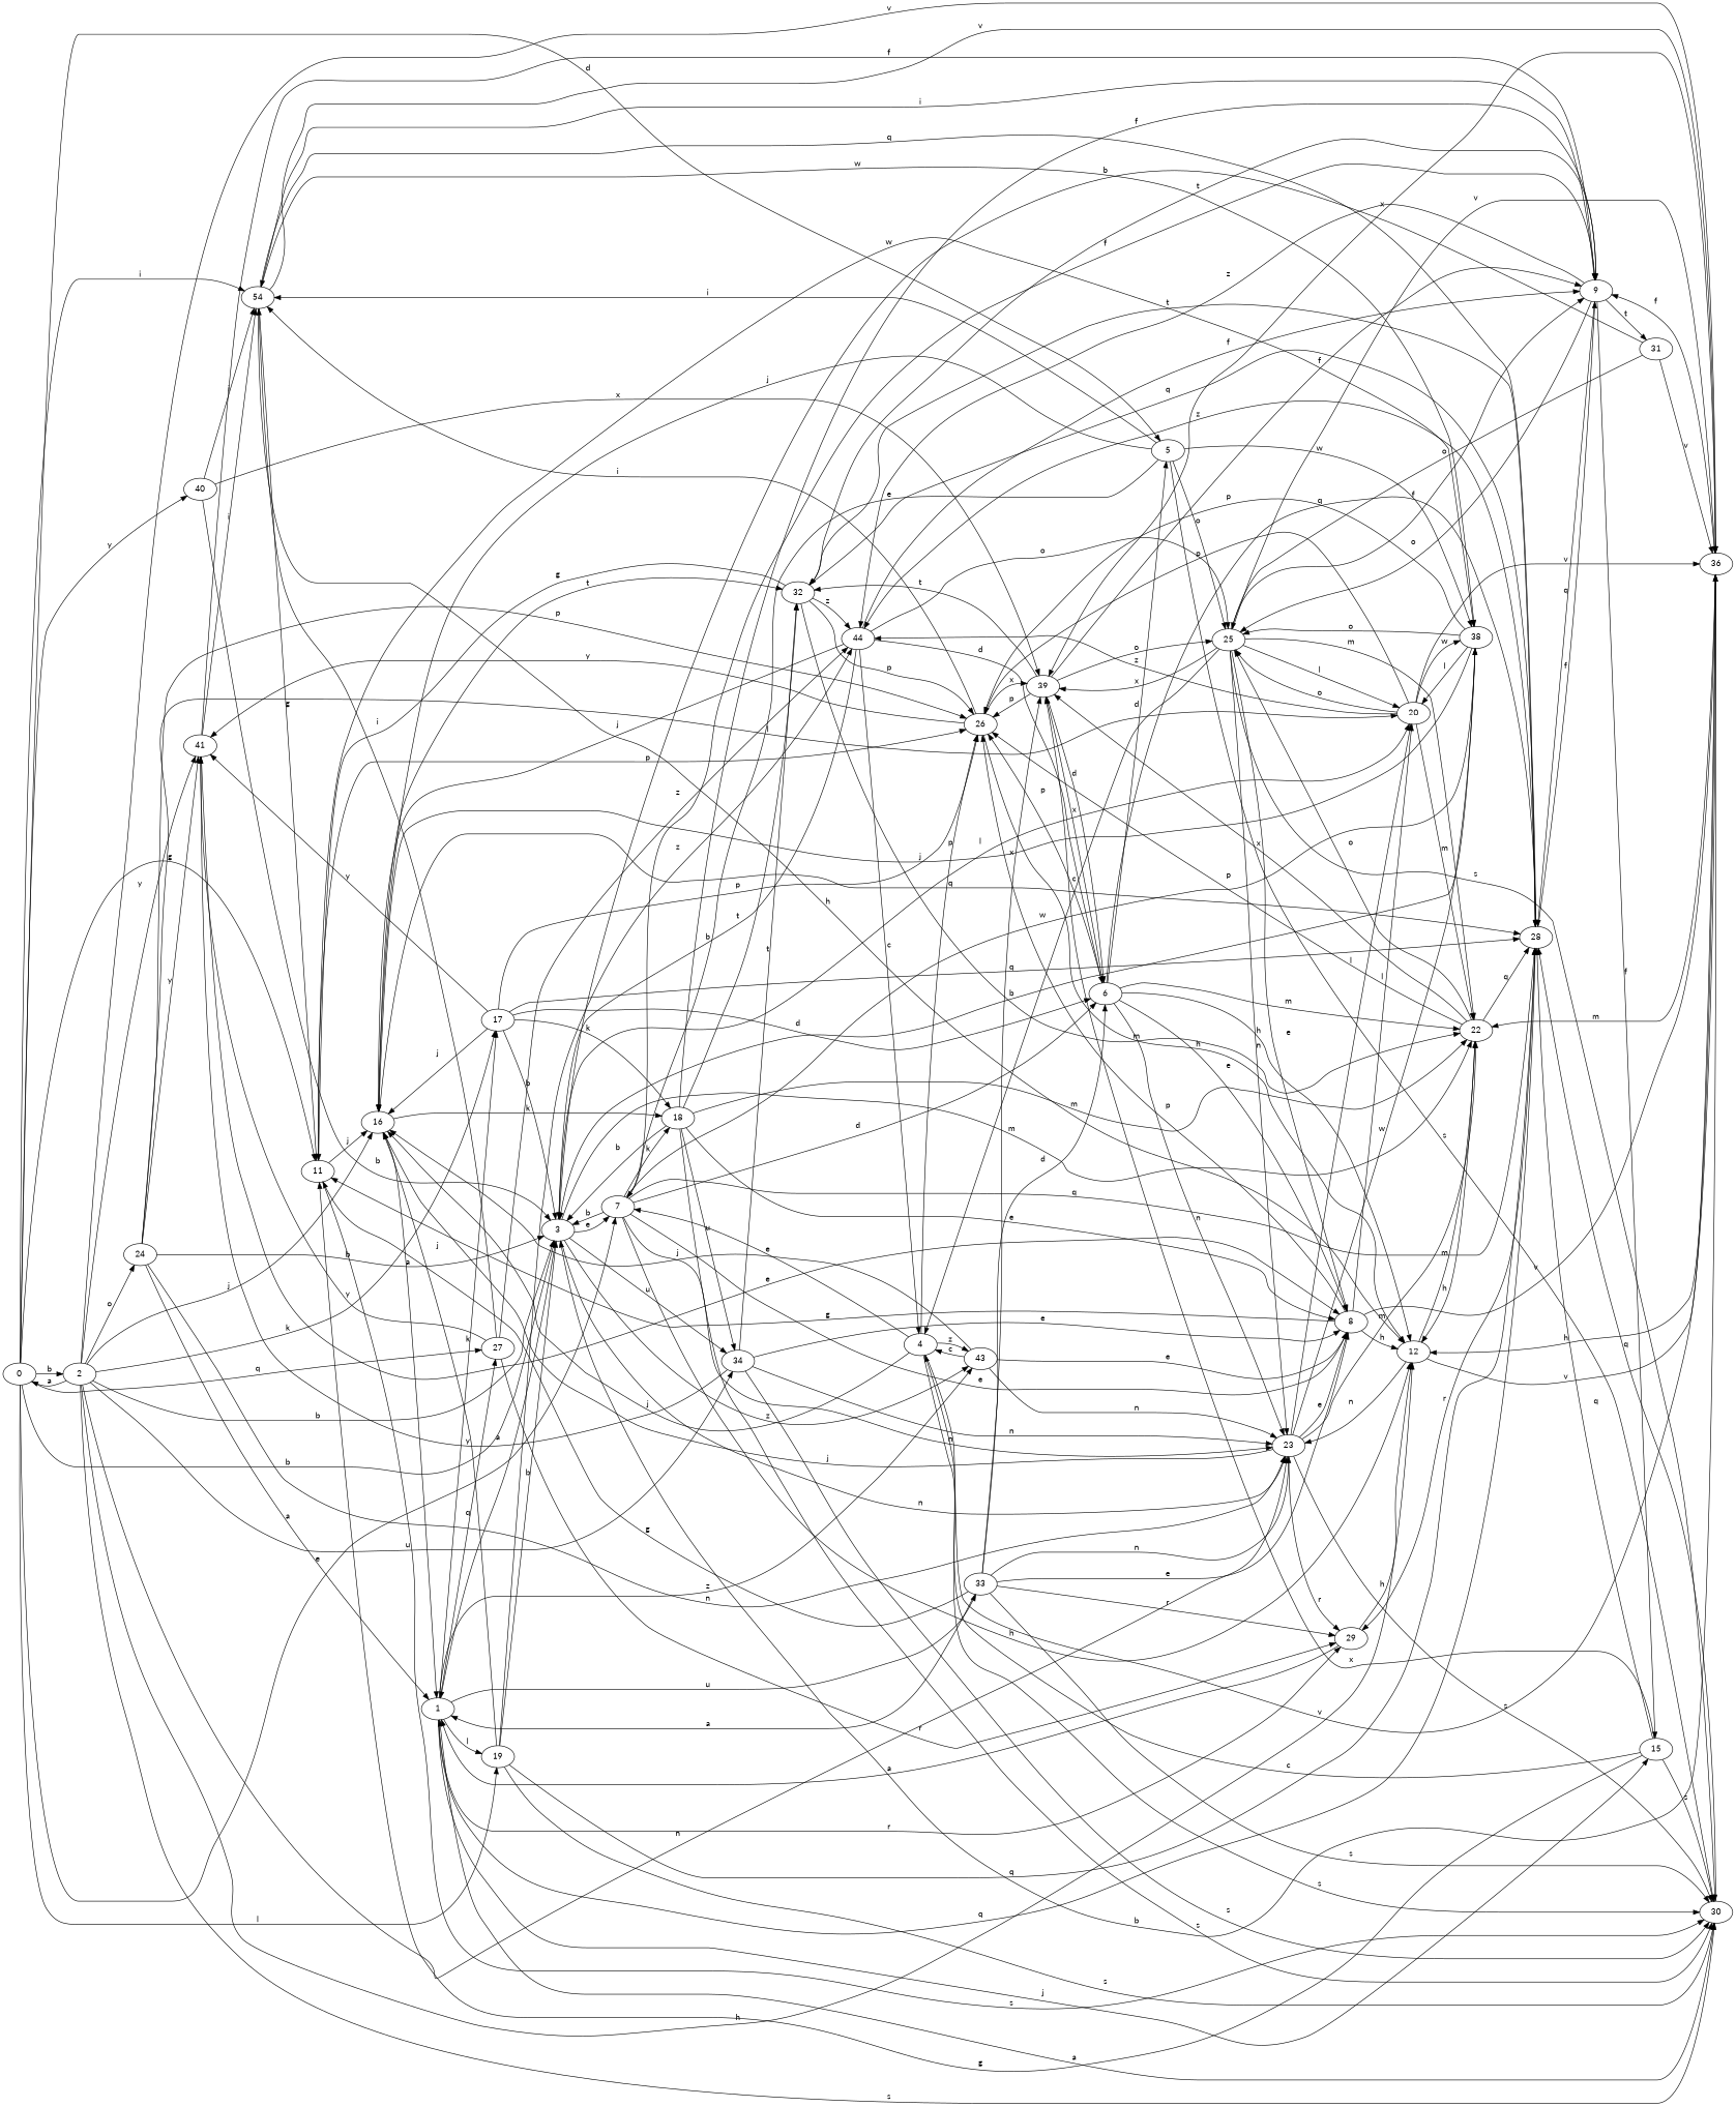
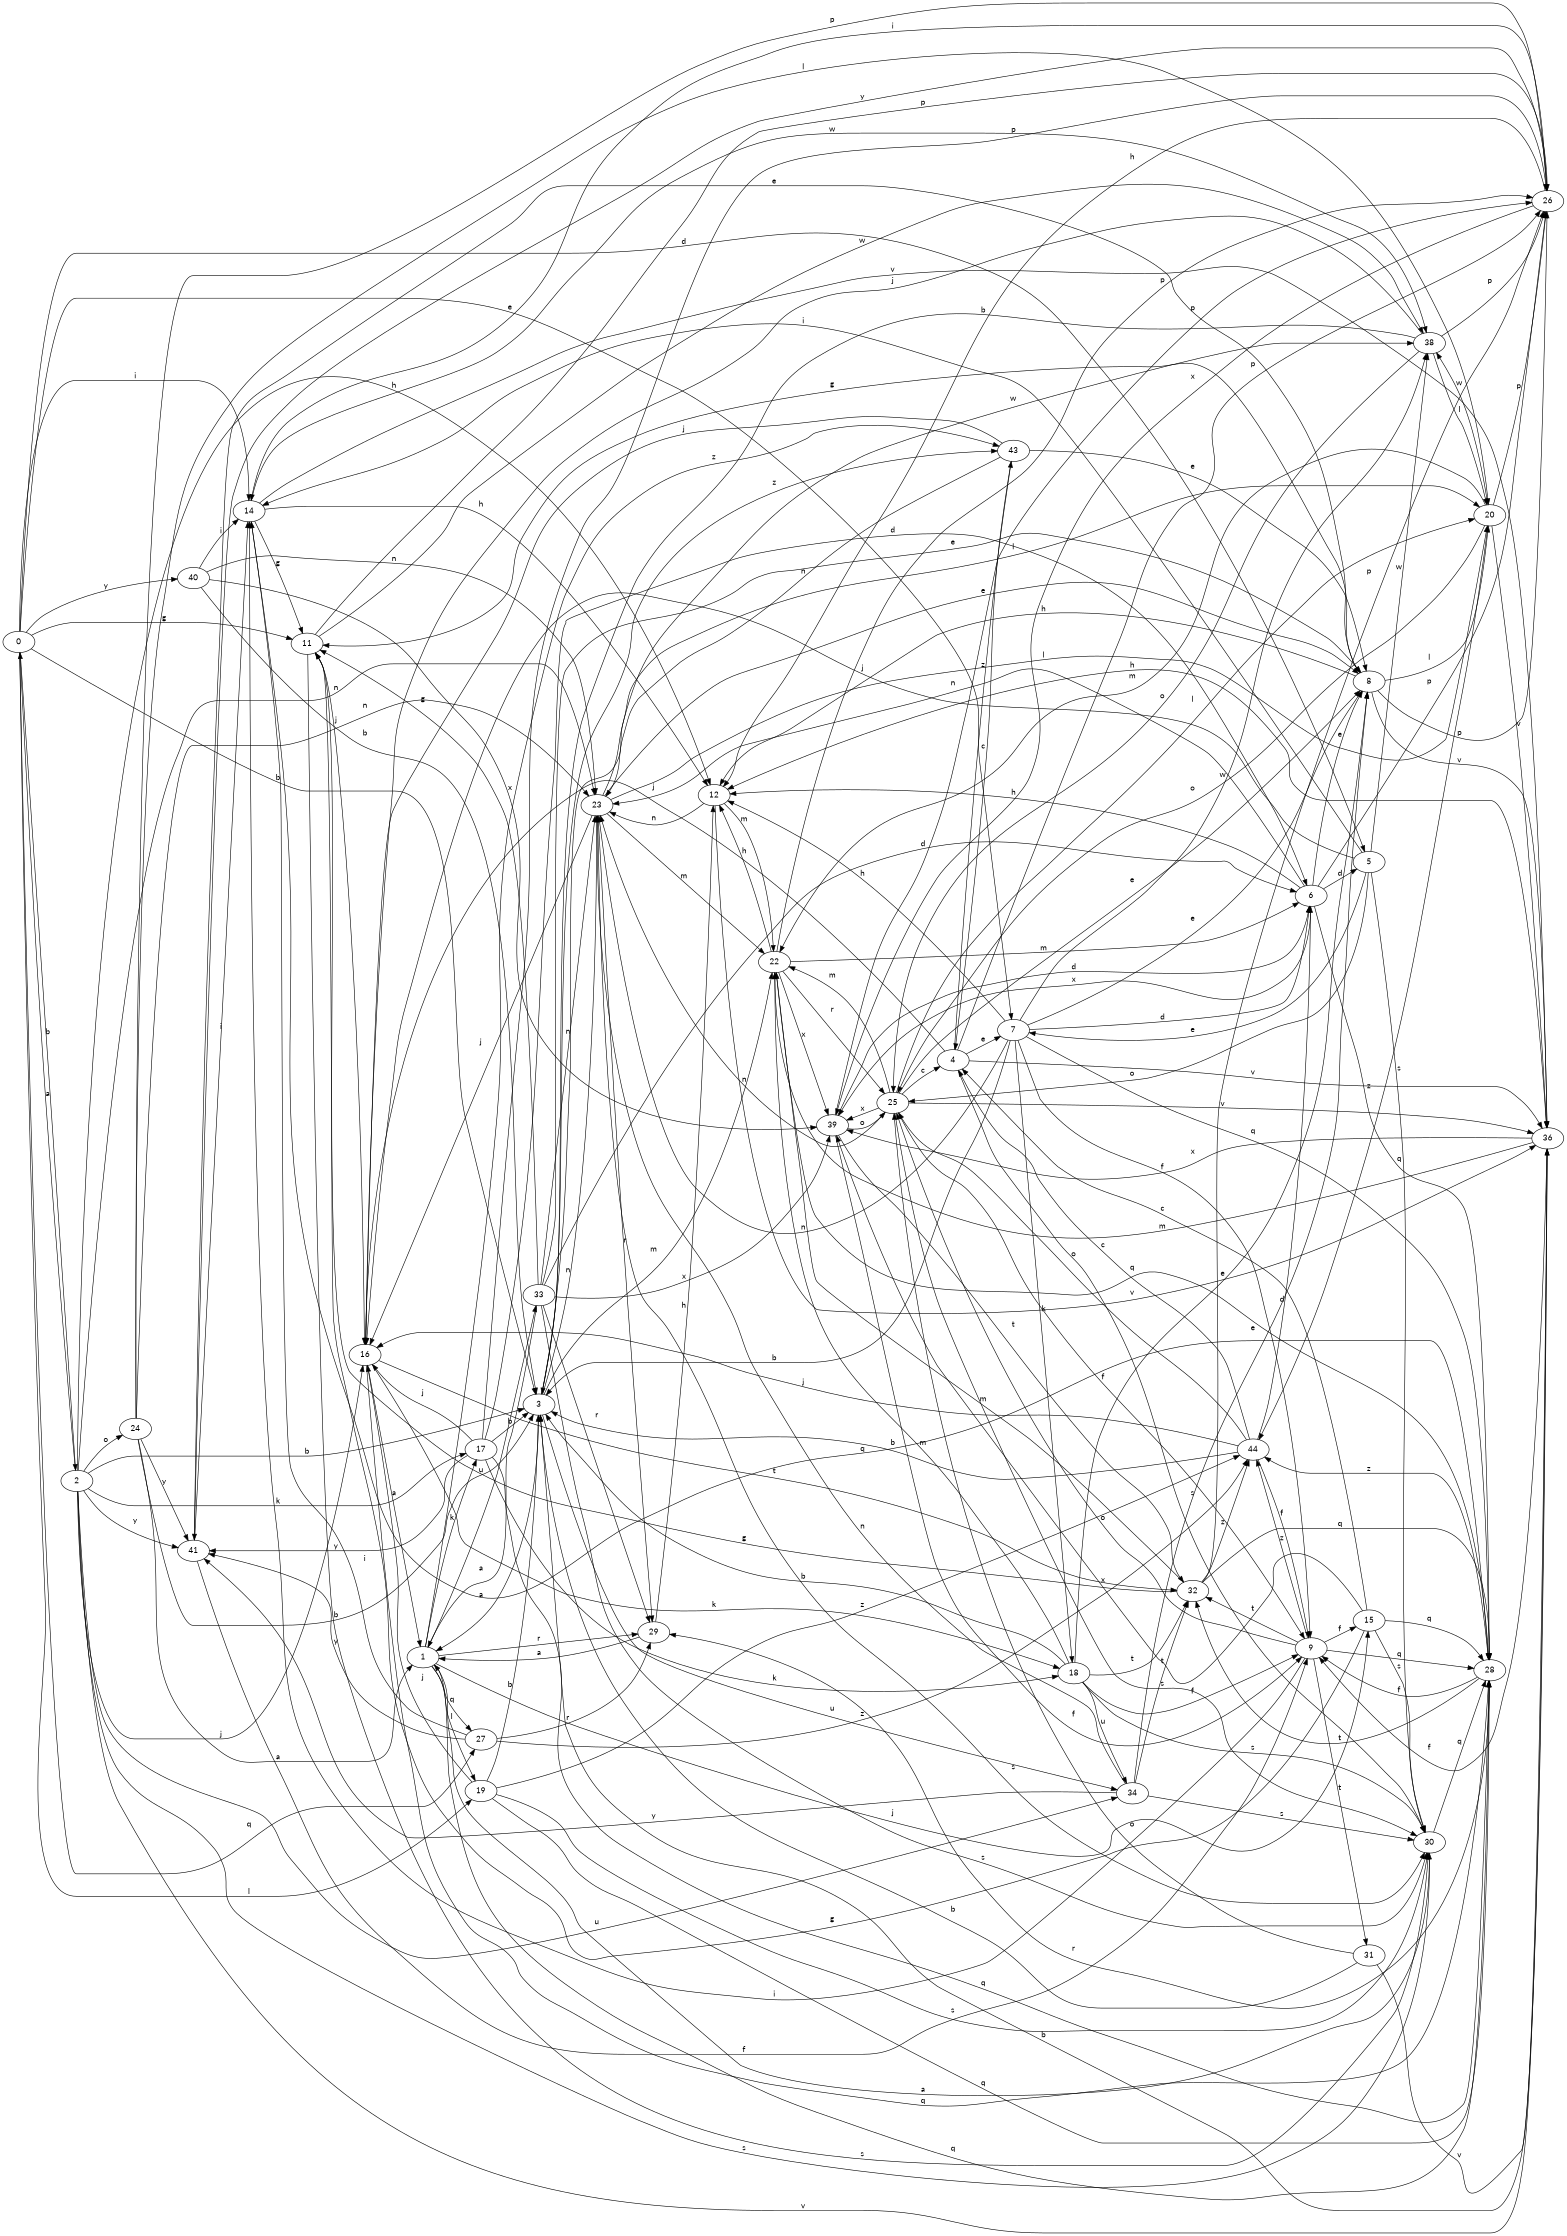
  strict digraph {
    fontname=Lato
    rankdir=LR
    node [fontname=Lato]
    edge [fontname=Lato]
    0
    2
    3
    5
    7
    11
-   14 [label=54]
+   14
    19
    27
    40
    17
    12
    16
    23
    24
    30
    34
    36
    41
    1
    43
    20
    22
    25
    38
    28
    6
    8
    9
    18
    26
    44
    29
    39
    15
    33
    4
    32
    31
    0 -> 2 [label=b]
    0 -> 3 [label=b]
    0 -> 5 [label=d]
    0 -> 7 [label=e]
    0 -> 11 [label=g]
    0 -> 14 [label=i]
    0 -> 19 [label=l]
    0 -> 27 [label=q]
    0 -> 40 [label=y]
    2 -> 0 [label=a]
    2 -> 3 [label=b]
    2 -> 17 [label=k]
    2 -> 12 [label=h]
    2 -> 16 [label=j]
    2 -> 23 [label=n]
    2 -> 24 [label=o]
    2 -> 30 [label=s]
    2 -> 34 [label=u]
    2 -> 36 [label=v]
    2 -> 41 [label=y]
-   3 -> 7 [label=e]
    3 -> 23 [label=n]
    3 -> 34 [label=u]
    3 -> 1 [label=a]
    3 -> 43 [label=z]
    3 -> 20 [label=l]
    3 -> 22 [label=m]
    5 -> 7 [label=e]
    5 -> 14 [label=i]
    5 -> 16 [label=j]
    5 -> 30 [label=s]
    5 -> 25 [label=o]
    5 -> 38 [label=w]
    7 -> 3 [label=b]
    7 -> 12 [label=h]
    7 -> 23 [label=n]
    7 -> 38 [label=w]
    7 -> 28 [label=q]
    7 -> 6 [label=d]
    7 -> 8 [label=e]
    7 -> 9 [label=f]
    7 -> 18 [label=k]
    11 -> 16 [label=j]
    11 -> 30 [label=s]
    11 -> 38 [label=w]
    11 -> 26 [label=p]
    14 -> 11 [label=g]
    14 -> 12 [label=h]
    14 -> 36 [label=v]
    14 -> 38 [label=w]
    14 -> 28 [label=q]
    19 -> 3 [label=b]
    19 -> 16 [label=j]
    19 -> 30 [label=s]
    19 -> 28 [label=q]
    19 -> 44 [label=z]
    27 -> 14 [label=i]
    27 -> 41 [label=y]
    27 -> 44 [label=z]
    27 -> 29 [label=r]
    40 -> 3 [label=b]
    40 -> 14 [label=i]
+   40 -> 23 [label=n]
    40 -> 39 [label=x]
    17 -> 3 [label=b]
    17 -> 16 [label=j]
    17 -> 41 [label=y]
    17 -> 28 [label=q]
    17 -> 6 [label=d]
    17 -> 18 [label=k]
    17 -> 26 [label=p]
    12 -> 23 [label=n]
    12 -> 36 [label=v]
    12 -> 22 [label=m]
    16 -> 1 [label=a]
    16 -> 28 [label=q]
    16 -> 18 [label=k]
    16 -> 32 [label=t]
    23 -> 16 [label=j]
    23 -> 30 [label=s]
    23 -> 20 [label=l]
    23 -> 22 [label=m]
    23 -> 38 [label=w]
    23 -> 8 [label=e]
    23 -> 29 [label=r]
    24 -> 3 [label=b]
    24 -> 23 [label=n]
    24 -> 41 [label=y]
    24 -> 1 [label=a]
    24 -> 20 [label=l]
    24 -> 26 [label=p]
    30 -> 1 [label=a]
    30 -> 28 [label=q]
    34 -> 23 [label=n]
    34 -> 30 [label=s]
    34 -> 41 [label=y]
    34 -> 8 [label=e]
    34 -> 32 [label=t]
    36 -> 3 [label=b]
    36 -> 12 [label=h]
    36 -> 22 [label=m]
    36 -> 9 [label=f]
    36 -> 39 [label=x]
    41 -> 14 [label=i]
    41 -> 8 [label=e]
    41 -> 9 [label=f]
    1 -> 19 [label=l]
    1 -> 27 [label=q]
    1 -> 17 [label=k]
    1 -> 43 [label=z]
    1 -> 28 [label=q]
    1 -> 29 [label=r]
    1 -> 15 [label=j]
    1 -> 33 [label=u]
    43 -> 16 [label=j]
    43 -> 23 [label=n]
    43 -> 8 [label=e]
    43 -> 4 [label=c]
    20 -> 36 [label=v]
    20 -> 22 [label=m]
    20 -> 25 [label=o]
    20 -> 38 [label=w]
    20 -> 26 [label=p]
    20 -> 44 [label=z]
    22 -> 12 [label=h]
-   22 -> 25 [label=o]
+   22 -> 25 [label=r]
    22 -> 28 [label=q]
    22 -> 26 [label=p]
    22 -> 39 [label=x]
    25 -> 23 [label=n]
    25 -> 30 [label=s]
    25 -> 36 [label=v]
    25 -> 20 [label=l]
    25 -> 22 [label=m]
    25 -> 8 [label=e]
    25 -> 9 [label=f]
    25 -> 39 [label=x]
    25 -> 4 [label=c]
    38 -> 3 [label=b]
    38 -> 16 [label=j]
    38 -> 20 [label=l]
    38 -> 25 [label=o]
    38 -> 26 [label=p]
    28 -> 9 [label=f]
    28 -> 44 [label=z]
    28 -> 29 [label=r]
    28 -> 32 [label=t]
    6 -> 5 [label=d]
    6 -> 12 [label=h]
    6 -> 23 [label=n]
-   6 -> 22 [label=m]
+   22 -> 6 [label=m]
    6 -> 28 [label=q]
    6 -> 8 [label=e]
    6 -> 26 [label=p]
    6 -> 39 [label=x]
    8 -> 11 [label=g]
    8 -> 12 [label=h]
    8 -> 36 [label=v]
    8 -> 20 [label=l]
    8 -> 26 [label=p]
    9 -> 14 [label=i]
    9 -> 25 [label=o]
    9 -> 28 [label=q]
    9 -> 44 [label=z]
    9 -> 15 [label=f]
    9 -> 32 [label=t]
    9 -> 31 [label=t]
    18 -> 3 [label=b]
    18 -> 30 [label=s]
    18 -> 34 [label=u]
    18 -> 22 [label=m]
    18 -> 8 [label=e]
    18 -> 9 [label=f]
    18 -> 32 [label=t]
    26 -> 14 [label=i]
    26 -> 12 [label=h]
    26 -> 41 [label=y]
    26 -> 39 [label=x]
    44 -> 3 [label=b]
    44 -> 16 [label=j]
    44 -> 25 [label=o]
    44 -> 6 [label=d]
    44 -> 9 [label=f]
    44 -> 4 [label=c]
    29 -> 12 [label=h]
    29 -> 1 [label=a]
    39 -> 25 [label=o]
    39 -> 6 [label=d]
    39 -> 9 [label=f]
    39 -> 26 [label=p]
    39 -> 32 [label=t]
    15 -> 11 [label=g]
    15 -> 30 [label=s]
    15 -> 28 [label=q]
    15 -> 39 [label=x]
    15 -> 4 [label=c]
    33 -> 11 [label=g]
    33 -> 23 [label=n]
    33 -> 30 [label=s]
    33 -> 1 [label=a]
    33 -> 6 [label=d]
    33 -> 8 [label=e]
    33 -> 29 [label=r]
    33 -> 39 [label=x]
    4 -> 7 [label=e]
    4 -> 16 [label=j]
    4 -> 30 [label=s]
    4 -> 36 [label=v]
    4 -> 43 [label=z]
    4 -> 26 [label=p]
    32 -> 11 [label=g]
    32 -> 22 [label=m]
    32 -> 28 [label=q]
    32 -> 26 [label=p]
    32 -> 44 [label=z]
    31 -> 3 [label=b]
    31 -> 36 [label=v]
    31 -> 25 [label=o]
  }
